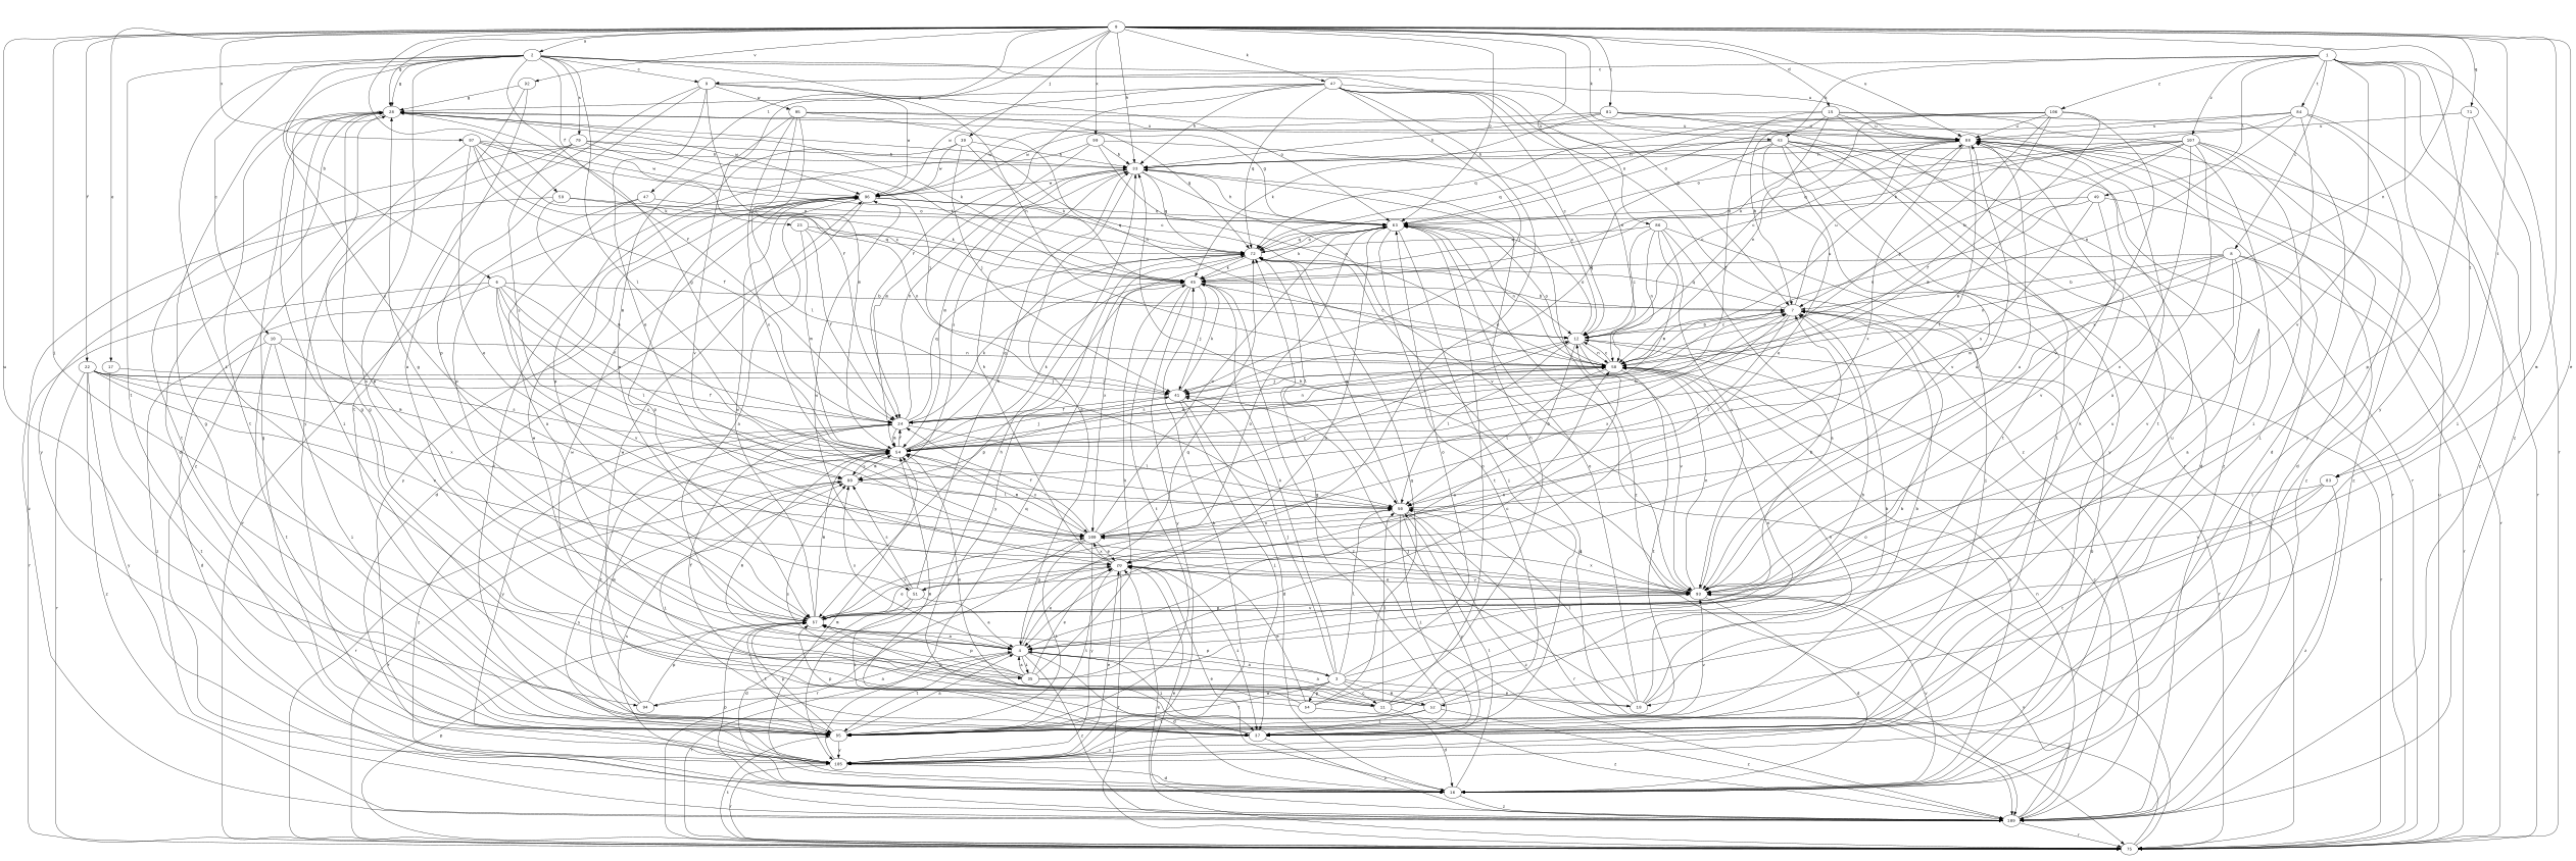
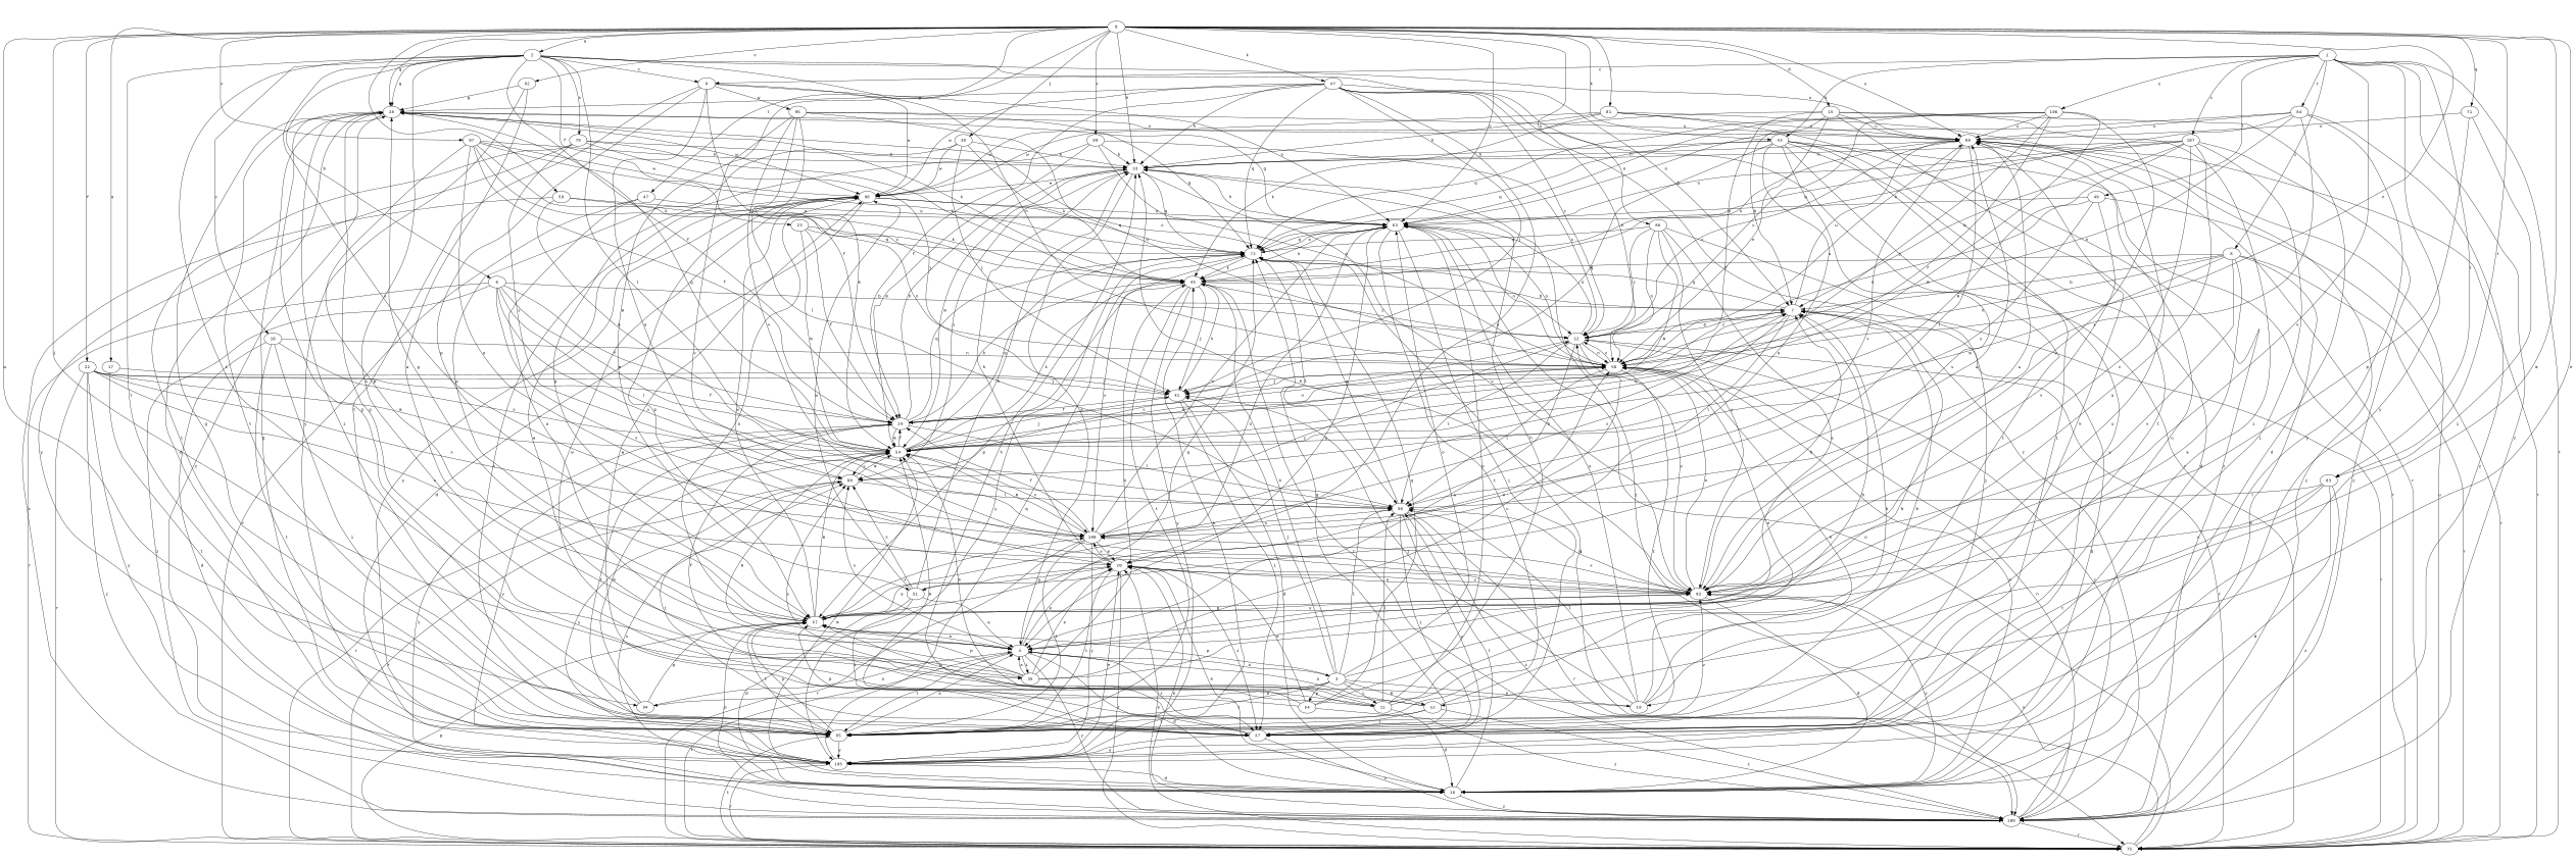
  strict digraph {
    fontname="Liberation Mono"
    node [fontname="Liberation Mono"]
    edge [fontname="Liberation Mono"]
    0
    2
    15
    17
    18
    22
    28
    33
    35
    39
    42
    43
    47
    51
    52
    58
    59
    63
    71
    81
    83
    86
    88
    92
    94
    97
    99
    9
    6
    7
    10
    11
    23
    24
    50
    79
    85
    100
    16
    37
    96
    41
    75
    93
    105
    109
    54
    45
    12
    4
    72
    80
    67
    20
    1
    8
    49
    84
    106
    107
    95
    3
    64
    0 -> 2 [label=a]
    0 -> 15 [label=d]
    0 -> 17 [label=e]
    0 -> 18 [label=e]
    0 -> 22 [label=f]
    0 -> 28 [label=g]
    0 -> 33 [label=h]
    0 -> 35 [label=i]
    0 -> 39 [label=j]
    0 -> 42 [label=k]
    0 -> 43 [label=k]
    0 -> 47 [label=l]
    0 -> 51 [label=m]
    0 -> 52 [label=m]
    0 -> 58 [label=n]
    0 -> 59 [label=o]
    0 -> 63 [label=o]
    0 -> 71 [label=q]
    0 -> 81 [label=t]
    0 -> 83 [label=t]
    0 -> 86 [label=u]
    0 -> 88 [label=u]
    0 -> 92 [label=v]
    0 -> 94 [label=w]
    0 -> 97 [label=x]
    0 -> 99 [label=x]
    2 -> 28 [label=g]
    2 -> 35 [label=i]
    2 -> 58 [label=n]
    2 -> 88 [label=u]
    2 -> 9 [label=c]
    2 -> 6 [label=b]
    2 -> 7 [label=b]
    2 -> 10 [label=c]
    2 -> 11 [label=c]
    2 -> 23 [label=f]
    2 -> 24 [label=f]
    2 -> 50 [label=l]
    2 -> 79 [label=s]
    2 -> 85 [label=t]
    2 -> 100 [label=x]
    15 -> 58 [label=n]
    15 -> 88 [label=u]
    15 -> 7 [label=b]
    15 -> 24 [label=f]
    15 -> 85 [label=t]
    15 -> 16 [label=d]
    15 -> 37 [label=i]
    15 -> 96 [label=w]
    17 -> 85 [label=t]
    17 -> 41 [label=j]
    18 -> 58 [label=n]
    18 -> 63 [label=o]
    18 -> 88 [label=k]
    18 -> 7 [label=b]
    18 -> 50 [label=l]
    18 -> 96 [label=w]
    18 -> 41 [label=j]
    22 -> 24 [label=f]
    22 -> 100 [label=x]
    22 -> 41 [label=j]
    22 -> 75 [label=r]
    22 -> 93 [label=v]
    22 -> 105 [label=y]
    22 -> 109 [label=z]
    22 -> 54 [label=m]
    28 -> 88 [label=u]
    28 -> 85 [label=t]
    28 -> 16 [label=d]
    28 -> 37 [label=i]
    28 -> 96 [label=w]
    28 -> 109 [label=z]
    28 -> 45 [label=k]
    28 -> 12 [label=c]
    33 -> 96 [label=w]
    33 -> 93 [label=v]
    33 -> 109 [label=z]
    33 -> 54 [label=m]
    33 -> 4 [label=a]
    33 -> 72 [label=q]
    33 -> 80 [label=s]
    35 -> 7 [label=b]
    35 -> 96 [label=w]
    35 -> 54 [label=m]
    35 -> 45 [label=k]
    35 -> 12 [label=c]
    35 -> 4 [label=a]
    35 -> 67 [label=p]
    35 -> 20 [label=e]
    39 -> 33 [label=h]
    39 -> 96 [label=w]
    39 -> 41 [label=j]
    39 -> 45 [label=k]
    39 -> 67 [label=p]
    42 -> 28 [label=g]
    42 -> 33 [label=h]
    42 -> 58 [label=n]
    42 -> 24 [label=f]
    42 -> 96 [label=w]
    42 -> 41 [label=j]
    42 -> 75 [label=r]
    42 -> 109 [label=z]
    42 -> 12 [label=c]
    42 -> 72 [label=q]
    42 -> 20 [label=e]
    43 -> 33 [label=h]
    43 -> 85 [label=t]
    43 -> 16 [label=d]
    43 -> 37 [label=i]
    43 -> 41 [label=j]
    43 -> 75 [label=r]
    43 -> 93 [label=v]
    43 -> 105 [label=y]
    43 -> 72 [label=q]
    43 -> 20 [label=e]
    47 -> 63 [label=o]
    47 -> 75 [label=r]
    47 -> 4 [label=a]
    51 -> 33 [label=h]
    51 -> 88 [label=u]
    51 -> 16 [label=d]
    51 -> 37 [label=i]
    51 -> 96 [label=w]
    51 -> 4 [label=a]
    51 -> 80 [label=s]
    52 -> 7 [label=b]
    52 -> 85 [label=t]
    52 -> 37 [label=i]
    52 -> 109 [label=z]
    52 -> 4 [label=a]
    52 -> 80 [label=s]
    58 -> 63 [label=o]
    58 -> 88 [label=u]
    58 -> 50 [label=l]
    58 -> 85 [label=t]
    58 -> 41 [label=j]
    58 -> 12 [label=c]
    59 -> 63 [label=o]
    59 -> 109 [label=z]
    59 -> 54 [label=m]
    59 -> 45 [label=k]
    63 -> 28 [label=g]
    63 -> 33 [label=h]
    63 -> 58 [label=n]
    63 -> 85 [label=t]
    63 -> 37 [label=i]
    63 -> 45 [label=k]
    63 -> 4 [label=a]
    63 -> 72 [label=q]
    71 -> 88 [label=u]
    71 -> 37 [label=i]
    71 -> 67 [label=p]
    81 -> 33 [label=h]
    81 -> 88 [label=u]
    81 -> 96 [label=w]
    81 -> 75 [label=r]
    81 -> 109 [label=z]
    81 -> 45 [label=k]
    83 -> 50 [label=l]
    83 -> 85 [label=t]
-   107 -> 16 [label=d]
+   83 -> 16 [label=d]
    83 -> 93 [label=v]
    83 -> 109 [label=z]
    86 -> 58 [label=n]
    86 -> 37 [label=i]
    86 -> 93 [label=v]
    86 -> 54 [label=m]
    86 -> 12 [label=c]
    86 -> 4 [label=a]
    86 -> 72 [label=q]
    88 -> 33 [label=h]
    88 -> 50 [label=l]
    88 -> 100 [label=x]
    88 -> 75 [label=r]
    88 -> 109 [label=z]
    88 -> 45 [label=k]
    88 -> 12 [label=c]
    92 -> 28 [label=g]
    92 -> 105 [label=y]
    92 -> 4 [label=a]
    94 -> 28 [label=g]
    94 -> 54 [label=m]
    94 -> 4 [label=a]
    94 -> 67 [label=p]
    97 -> 33 [label=h]
    97 -> 24 [label=f]
    97 -> 96 [label=w]
    97 -> 45 [label=k]
    97 -> 12 [label=c]
    97 -> 72 [label=q]
    97 -> 67 [label=p]
    97 -> 20 [label=e]
    99 -> 33 [label=h]
    99 -> 58 [label=n]
    99 -> 54 [label=m]
    99 -> 12 [label=c]
    99 -> 67 [label=p]
    9 -> 63 [label=o]
    9 -> 24 [label=f]
    9 -> 85 [label=t]
    9 -> 96 [label=w]
    9 -> 67 [label=p]
    9 -> 20 [label=e]
    9 -> 95 [label=w]
    6 -> 7 [label=b]
    6 -> 24 [label=f]
    6 -> 50 [label=l]
    6 -> 100 [label=x]
    6 -> 75 [label=r]
    6 -> 93 [label=v]
    6 -> 109 [label=z]
    6 -> 54 [label=m]
    7 -> 88 [label=u]
    7 -> 50 [label=l]
    7 -> 100 [label=x]
    7 -> 75 [label=r]
    7 -> 12 [label=c]
    7 -> 72 [label=q]
    10 -> 58 [label=n]
    10 -> 85 [label=t]
    10 -> 16 [label=d]
    10 -> 37 [label=i]
    10 -> 80 [label=s]
    11 -> 28 [label=g]
    11 -> 63 [label=o]
    11 -> 88 [label=u]
    11 -> 7 [label=b]
    11 -> 24 [label=f]
    11 -> 50 [label=l]
    11 -> 16 [label=d]
    11 -> 67 [label=p]
    23 -> 58 [label=n]
    23 -> 24 [label=f]
    23 -> 54 [label=m]
    23 -> 72 [label=q]
    24 -> 33 [label=h]
    24 -> 58 [label=n]
    24 -> 50 [label=l]
    24 -> 85 [label=t]
    24 -> 105 [label=y]
    24 -> 109 [label=z]
    24 -> 54 [label=m]
    24 -> 45 [label=k]
    24 -> 72 [label=q]
    50 -> 100 [label=x]
    50 -> 37 [label=i]
    50 -> 75 [label=r]
    50 -> 105 [label=y]
    50 -> 109 [label=z]
    50 -> 72 [label=q]
    79 -> 33 [label=h]
    79 -> 85 [label=t]
    79 -> 41 [label=j]
    79 -> 105 [label=y]
    79 -> 45 [label=k]
    79 -> 80 [label=s]
    85 -> 28 [label=g]
    85 -> 93 [label=v]
    85 -> 105 [label=y]
    85 -> 4 [label=a]
    85 -> 67 [label=p]
    100 -> 63 [label=o]
    100 -> 7 [label=b]
    100 -> 24 [label=f]
    100 -> 85 [label=t]
    100 -> 75 [label=r]
    100 -> 105 [label=y]
    100 -> 54 [label=m]
    100 -> 12 [label=c]
    100 -> 20 [label=e]
    16 -> 58 [label=n]
    16 -> 7 [label=b]
    16 -> 50 [label=l]
    16 -> 93 [label=v]
    16 -> 109 [label=z]
    16 -> 54 [label=m]
    16 -> 80 [label=s]
    16 -> 67 [label=p]
    16 -> 20 [label=e]
    37 -> 33 [label=h]
    37 -> 88 [label=u]
    37 -> 105 [label=y]
    37 -> 109 [label=z]
    37 -> 54 [label=m]
    37 -> 72 [label=q]
    37 -> 67 [label=p]
    96 -> 63 [label=o]
    96 -> 85 [label=t]
    96 -> 16 [label=d]
    96 -> 105 [label=y]
    96 -> 4 [label=a]
    96 -> 72 [label=q]
    96 -> 67 [label=p]
    41 -> 24 [label=f]
    41 -> 16 [label=d]
    41 -> 37 [label=i]
    41 -> 45 [label=k]
    75 -> 63 [label=o]
    75 -> 88 [label=u]
    75 -> 85 [label=t]
    75 -> 72 [label=q]
    75 -> 67 [label=p]
    75 -> 20 [label=e]
    93 -> 33 [label=h]
    93 -> 58 [label=n]
    93 -> 88 [label=u]
    93 -> 7 [label=b]
    93 -> 50 [label=l]
    93 -> 100 [label=x]
    93 -> 16 [label=d]
    93 -> 67 [label=p]
    93 -> 20 [label=e]
    105 -> 28 [label=g]
    105 -> 16 [label=d]
    105 -> 75 [label=r]
    105 -> 45 [label=k]
    105 -> 72 [label=q]
    105 -> 80 [label=s]
    105 -> 20 [label=e]
    109 -> 58 [label=n]
    109 -> 75 [label=r]
    109 -> 93 [label=v]
    109 -> 12 [label=c]
    109 -> 20 [label=e]
    54 -> 28 [label=g]
    54 -> 58 [label=n]
    54 -> 7 [label=b]
    54 -> 24 [label=f]
    54 -> 100 [label=x]
    54 -> 41 [label=j]
    54 -> 75 [label=r]
    54 -> 45 [label=k]
    54 -> 72 [label=q]
    54 -> 80 [label=s]
    45 -> 7 [label=b]
    45 -> 85 [label=t]
    45 -> 41 [label=j]
    45 -> 105 [label=y]
    45 -> 109 [label=z]
    45 -> 12 [label=c]
    45 -> 67 [label=p]
    12 -> 58 [label=n]
    12 -> 63 [label=o]
    12 -> 7 [label=b]
    12 -> 50 [label=l]
    12 -> 75 [label=r]
    12 -> 93 [label=v]
    12 -> 4 [label=a]
    12 -> 80 [label=s]
    4 -> 35 [label=i]
    4 -> 85 [label=t]
    4 -> 16 [label=d]
    4 -> 37 [label=i]
    4 -> 75 [label=r]
    4 -> 109 [label=z]
    4 -> 72 [label=q]
    4 -> 80 [label=s]
    4 -> 20 [label=e]
    4 -> 3 [label=a]
    72 -> 63 [label=o]
    72 -> 50 [label=l]
    72 -> 100 [label=x]
    72 -> 105 [label=y]
    72 -> 45 [label=k]
    80 -> 50 [label=l]
    80 -> 37 [label=i]
    80 -> 75 [label=r]
    80 -> 54 [label=m]
    67 -> 28 [label=g]
    67 -> 58 [label=n]
    67 -> 63 [label=o]
    67 -> 85 [label=t]
    67 -> 100 [label=x]
    67 -> 96 [label=w]
    67 -> 93 [label=v]
    67 -> 54 [label=m]
    67 -> 4 [label=a]
    67 -> 20 [label=e]
    20 -> 33 [label=h]
    20 -> 51 [label=g]
    20 -> 85 [label=t]
    20 -> 100 [label=x]
    20 -> 37 [label=i]
    20 -> 75 [label=r]
    20 -> 93 [label=v]
    1 -> 43 [label=k]
    1 -> 83 [label=t]
    1 -> 9 [label=c]
    1 -> 75 [label=r]
    1 -> 93 [label=v]
    1 -> 105 [label=y]
    1 -> 109 [label=z]
    1 -> 8 [label=c]
    1 -> 49 [label=l]
    1 -> 84 [label=t]
    1 -> 106 [label=z]
    1 -> 107 [label=z]
    8 -> 58 [label=n]
    8 -> 7 [label=b]
    8 -> 16 [label=d]
    8 -> 75 [label=r]
    8 -> 93 [label=v]
    8 -> 54 [label=m]
    8 -> 45 [label=k]
    8 -> 4 [label=a]
    49 -> 58 [label=n]
    49 -> 63 [label=o]
    49 -> 75 [label=r]
    49 -> 93 [label=v]
    49 -> 80 [label=s]
    84 -> 58 [label=n]
    84 -> 63 [label=o]
    84 -> 88 [label=u]
    84 -> 100 [label=x]
    84 -> 105 [label=y]
    84 -> 109 [label=z]
    84 -> 45 [label=k]
    106 -> 63 [label=o]
    106 -> 88 [label=u]
    106 -> 24 [label=f]
    106 -> 41 [label=j]
    106 -> 93 [label=v]
    106 -> 54 [label=m]
    106 -> 12 [label=c]
    106 -> 72 [label=q]
    107 -> 33 [label=h]
    107 -> 63 [label=o]
    107 -> 7 [label=b]
    107 -> 37 [label=i]
    107 -> 93 [label=v]
    107 -> 109 [label=z]
    107 -> 54 [label=m]
    107 -> 4 [label=a]
    107 -> 72 [label=q]
    95 -> 58 [label=n]
    95 -> 88 [label=u]
    95 -> 50 [label=l]
    95 -> 100 [label=x]
    95 -> 93 [label=v]
    95 -> 54 [label=m]
    95 -> 72 [label=q]
    3 -> 18 [label=e]
    3 -> 52 [label=m]
    3 -> 58 [label=n]
    3 -> 63 [label=o]
    3 -> 94 [label=w]
    3 -> 11 [label=c]
    3 -> 50 [label=l]
    3 -> 85 [label=t]
    3 -> 41 [label=j]
    3 -> 45 [label=k]
    3 -> 67 [label=p]
    3 -> 64 [label=p]
    64 -> 33 [label=h]
    64 -> 96 [label=w]
    64 -> 109 [label=z]
    64 -> 54 [label=m]
    64 -> 72 [label=q]
    64 -> 20 [label=e]
  }
